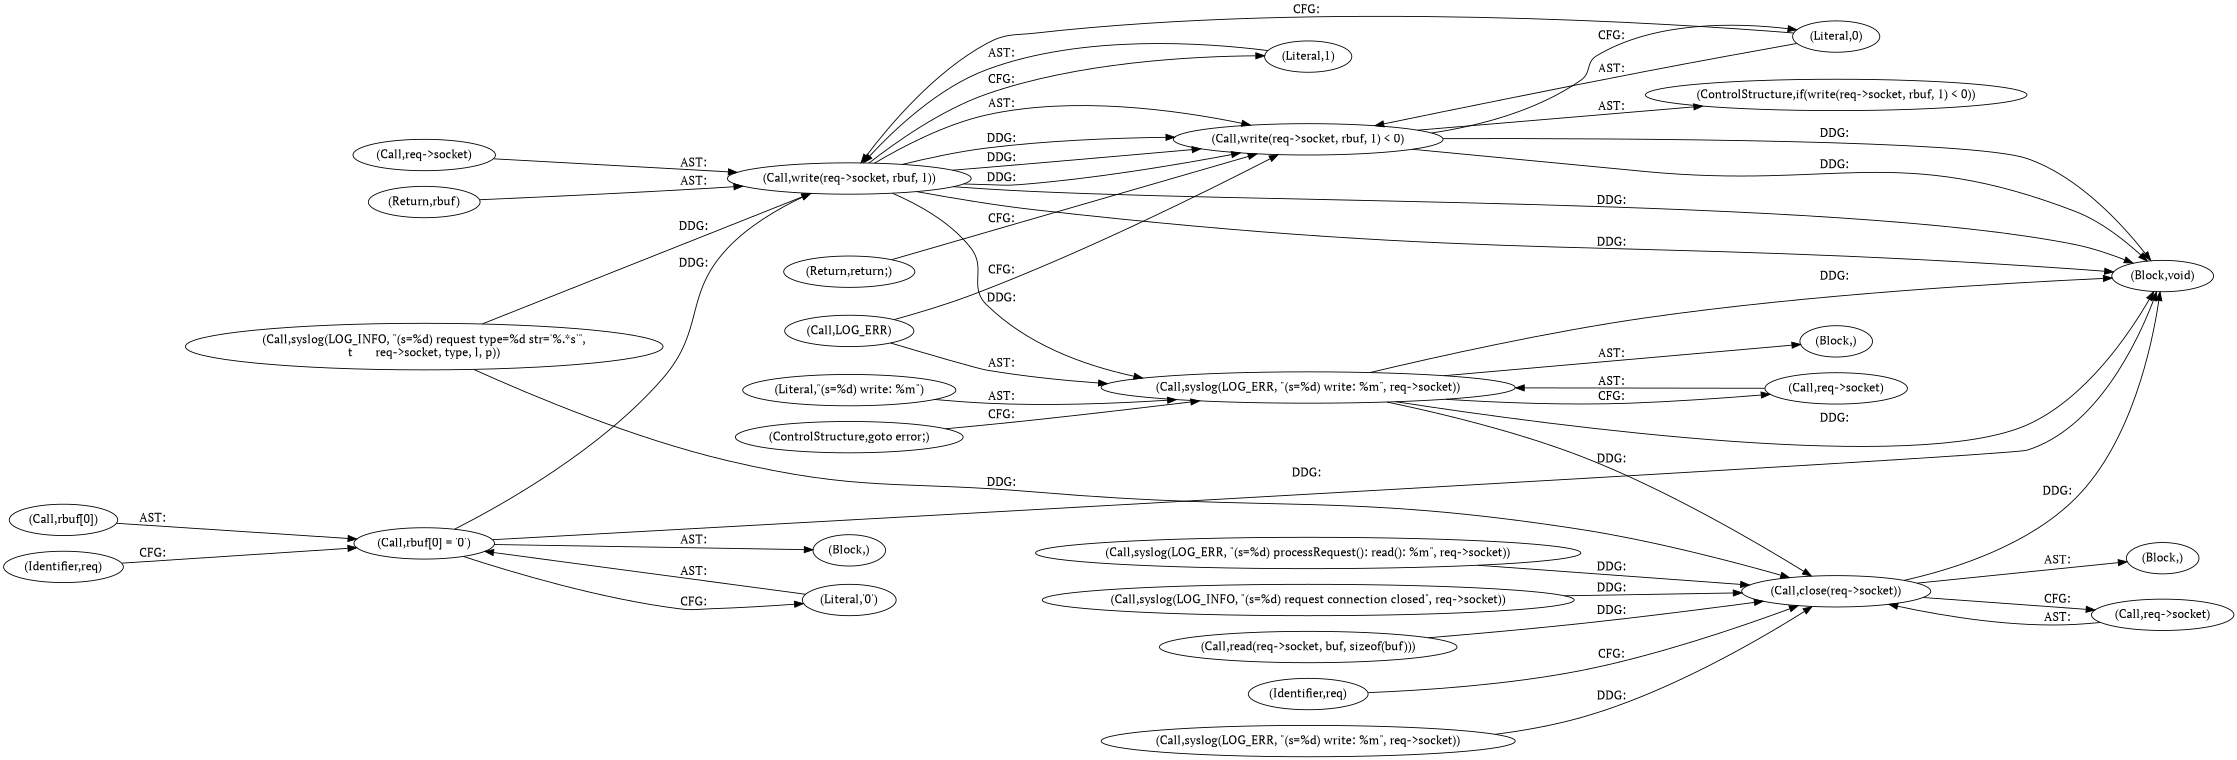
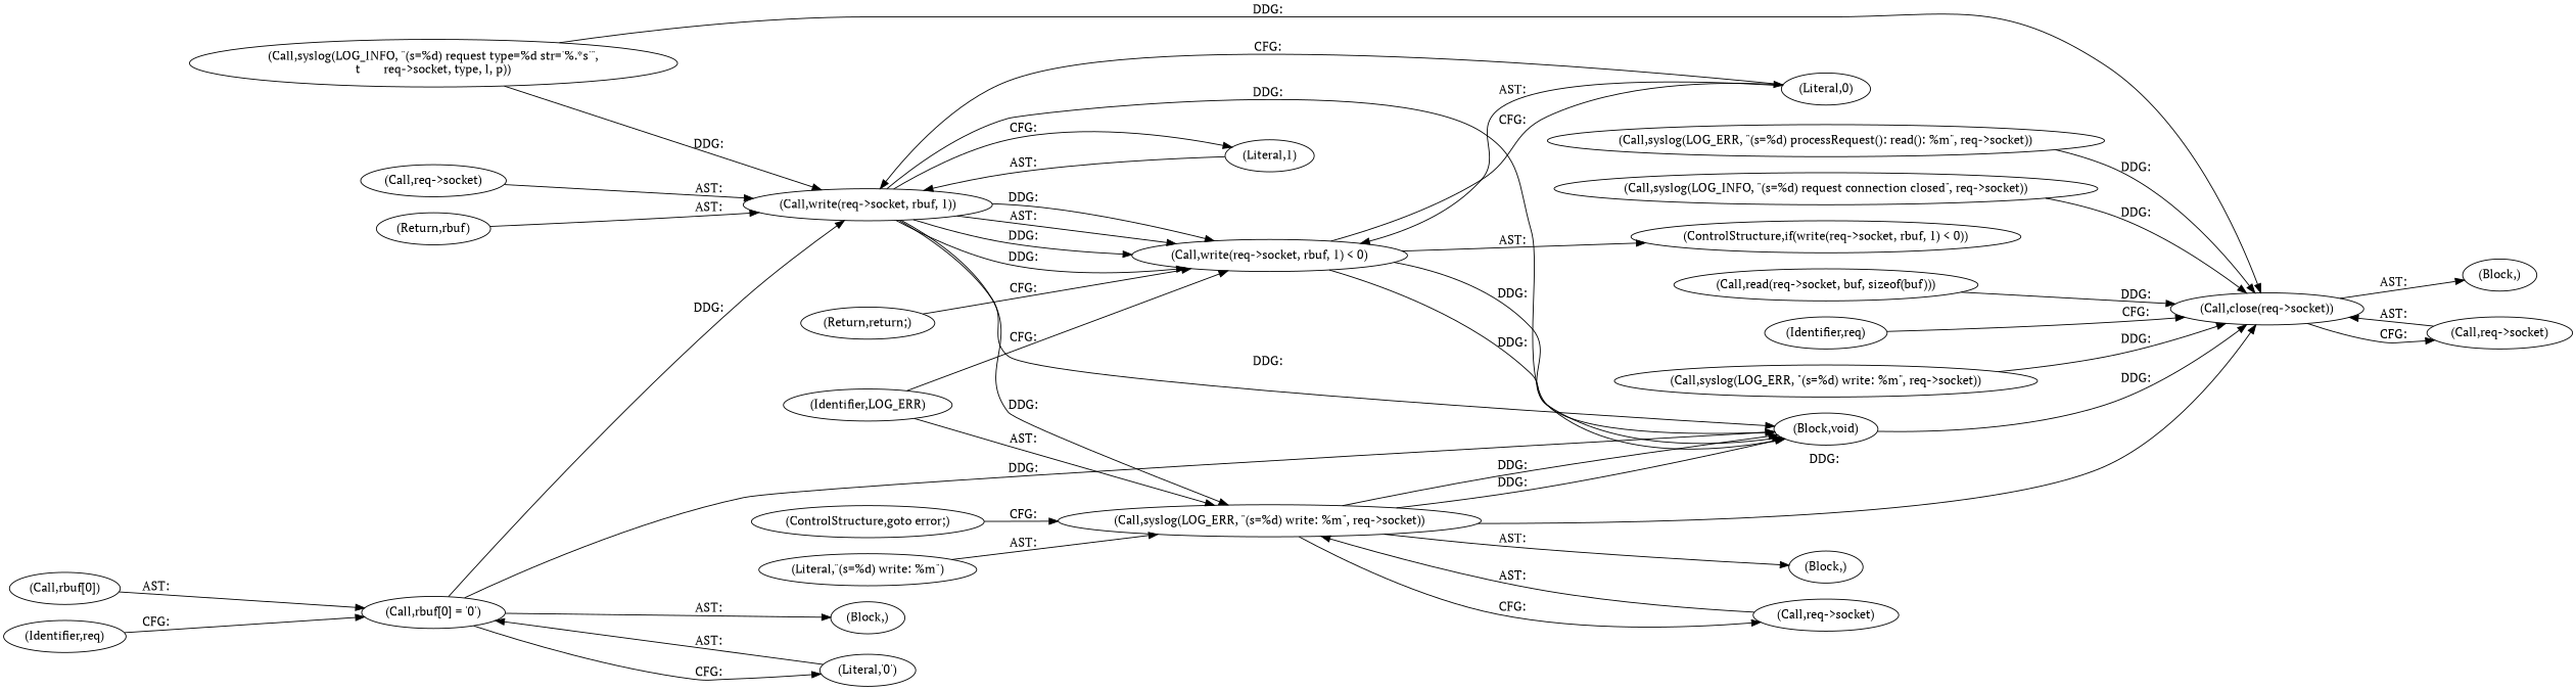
  digraph {
    fontname="PT Serif"
    rankdir=LR
    node [fontname="PT Serif"]
    edge [fontname="PT Serif"]
    n1 [label="(Call,rbuf[0] = '\0')"]
    n2 [label="(Call,write(req->socket, rbuf, 1))"]
    n3 [label="(Literal,'\0')"]
    n4 [label="(Block,)"]
    n5 [label="(Block,void)"]
    n6 [label="(Call,write(req->socket, rbuf, 1) < 0)"]
    n7 [label="(Call,syslog(LOG_ERR, \"(s=%d) write: %m\", req->socket))"]
    n8 [label="(Literal,1)"]
    n9 [label="(Literal,0)"]
    n10 [label="(ControlStructure,if(write(req->socket, rbuf, 1) < 0))"]
    n11 [label="(Call,close(req->socket))"]
    n12 [label="(Call,req->socket)"]
    n13 [label="(Block,)"]
    n14 [label="(Block,)"]
    n15 [label="(Call,req->socket)"]
    n16 [label="(Literal,\"(s=%d) write: %m\")"]
    n17 [label="(ControlStructure,goto error;)"]
    n18 [label="(Call,req->socket)"]
    n19 [label="(Call,syslog(LOG_ERR, \"(s=%d) processRequest(): read(): %m\", req->socket))"]
    n20 [label="(Call,rbuf[0])"]
    n21 [label="(Call,syslog(LOG_INFO, \"(s=%d) request connection closed\", req->socket))"]
    n22 [label="(Identifier,req)"]
    n23 [label="(Return,return;)"]
    n24 [label="(Call,syslog(LOG_INFO, \"(s=%d) request type=%d str='%.*s'\",\n\t       req->socket, type, l, p))"]
-   n25 [label="(Call,LOG_ERR)"]
+   n25 [label="(Identifier,LOG_ERR)"]
    n26 [label="(Call,read(req->socket, buf, sizeof(buf)))"]
    n27 [label="(Identifier,req)"]
    n28 [label="(Return,rbuf)"]
    n29 [label="(Call,syslog(LOG_ERR, \"(s=%d) write: %m\", req->socket))"]
    n1 -> n2 [label="DDG: "]
    n1 -> n3 [label="CFG: "]
    n1 -> n4 [label="AST: "]
    n1 -> n5 [label="DDG: "]
    n2 -> n5 [label="DDG: "]
    n2 -> n5 [label="DDG: "]
    n2 -> n6 [label="AST: "]
    n2 -> n6 [label="DDG: "]
    n2 -> n6 [label="DDG: "]
    n2 -> n6 [label="DDG: "]
    n2 -> n7 [label="DDG: "]
    n2 -> n8 [label="CFG: "]
    n3 -> n1 [label="AST: "]
    n6 -> n5 [label="DDG: "]
    n6 -> n5 [label="DDG: "]
    n6 -> n9 [label="CFG: "]
    n6 -> n10 [label="AST: "]
    n7 -> n5 [label="DDG: "]
    n7 -> n5 [label="DDG: "]
    n7 -> n11 [label="DDG: "]
    n7 -> n12 [label="CFG: "]
    n7 -> n13 [label="AST: "]
    n8 -> n2 [label="AST: "]
    n9 -> n2 [label="CFG: "]
    n9 -> n6 [label="AST: "]
-   n11 -> n5 [label="DDG: "]
+   n5 -> n11 [label="DDG: "]
    n11 -> n14 [label="AST: "]
    n11 -> n15 [label="CFG: "]
    n12 -> n7 [label="AST: "]
    n15 -> n11 [label="AST: "]
    n16 -> n7 [label="AST: "]
    n17 -> n7 [label="CFG: "]
    n18 -> n2 [label="AST: "]
    n19 -> n11 [label="DDG: "]
    n20 -> n1 [label="AST: "]
    n21 -> n11 [label="DDG: "]
    n22 -> n1 [label="CFG: "]
    n23 -> n6 [label="CFG: "]
    n24 -> n2 [label="DDG: "]
    n24 -> n11 [label="DDG: "]
    n25 -> n6 [label="CFG: "]
    n25 -> n7 [label="AST: "]
    n26 -> n11 [label="DDG: "]
    n27 -> n11 [label="CFG: "]
    n28 -> n2 [label="AST: "]
    n29 -> n11 [label="DDG: "]
  }
